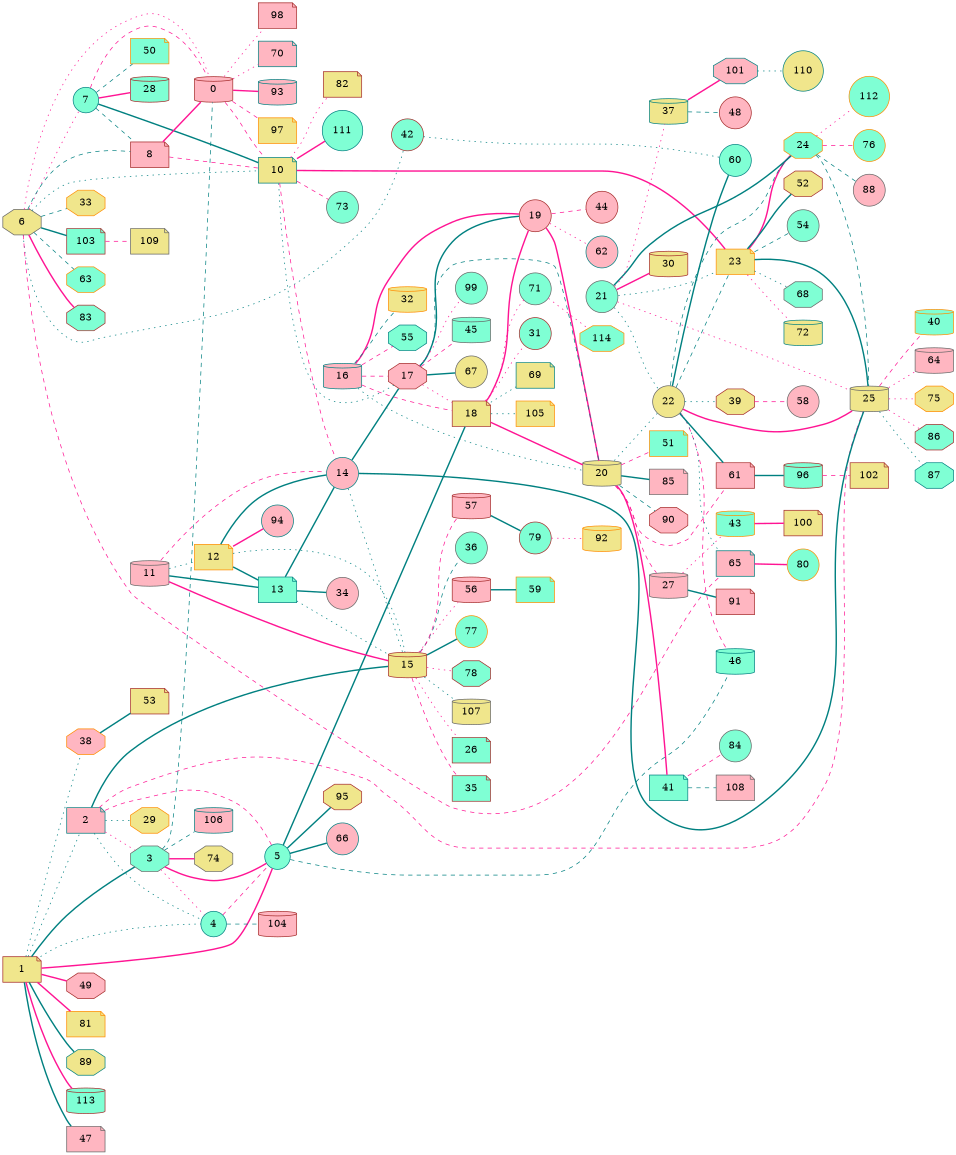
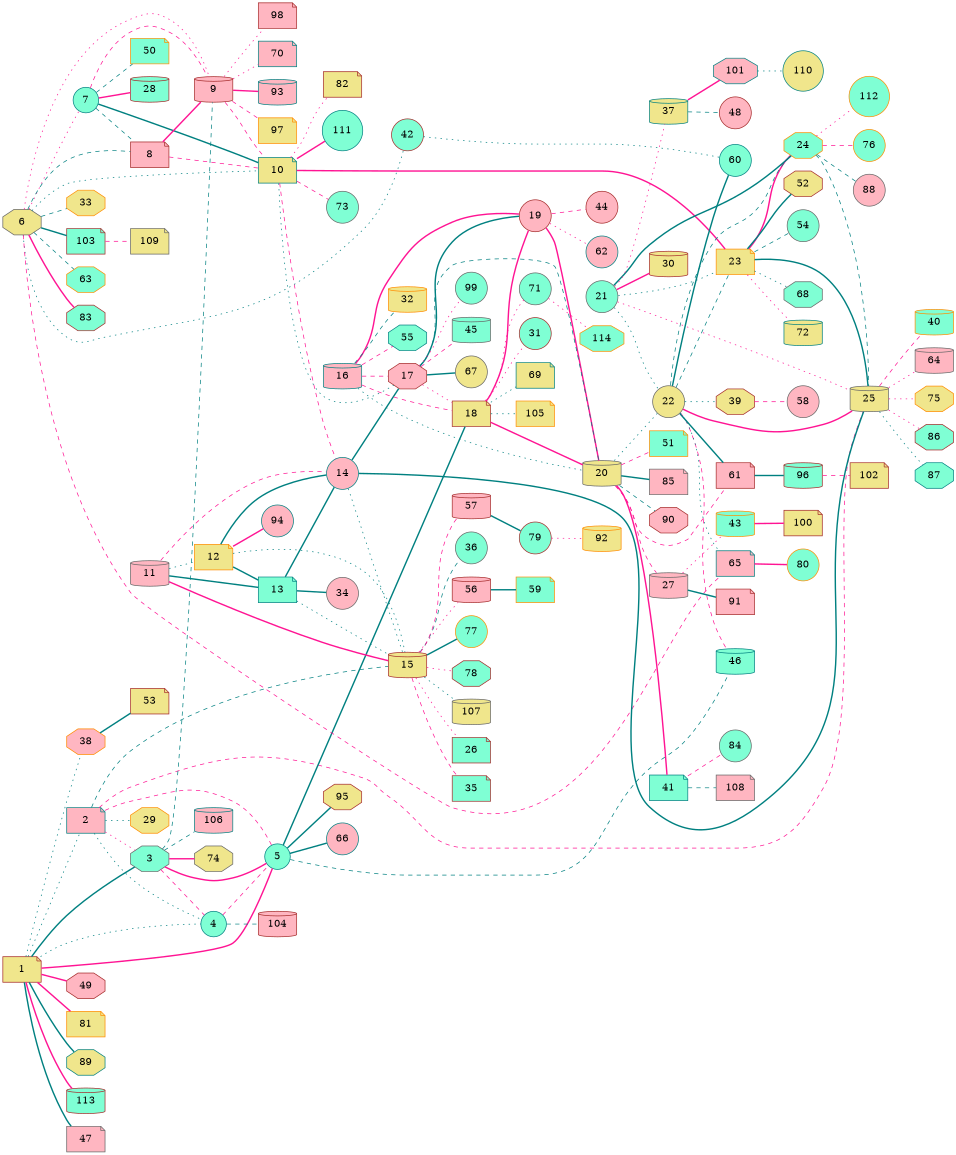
  graph {
    rankdir=LR
    node [color=brown fillcolor=aquamarine shape=note style=filled]
    edge [color=deeppink style=bold]
    1 [fillcolor=khaki]
    2 [color=teal fillcolor=lightpink]
    3 [color=gray40 shape=octagon]
    4 [color=teal shape=circle]
    5 [color=teal shape=circle]
    38 [color=darkorange fillcolor=lightpink shape=octagon]
    47 [color=gray40 fillcolor=lightpink]
    49 [fillcolor=lightpink shape=octagon]
    81 [color=darkorange fillcolor=khaki]
    89 [color=teal fillcolor=khaki shape=octagon]
    113 [shape=cylinder]
    15 [fillcolor=khaki shape=cylinder]
    25 [color=gray40 fillcolor=khaki shape=cylinder]
    29 [color=darkorange fillcolor=khaki shape=octagon]
-   9 [fillcolor=lightpink shape=cylinder label=0]
+   9 [fillcolor=lightpink shape=cylinder]
    74 [color=gray40 fillcolor=khaki shape=octagon]
    106 [color=teal fillcolor=lightpink shape=cylinder]
    104 [fillcolor=lightpink shape=cylinder]
    18 [fillcolor=khaki]
    46 [color=teal shape=cylinder]
    66 [color=teal fillcolor=lightpink shape=circle]
    95 [fillcolor=khaki shape=octagon]
    53 [fillcolor=khaki]
    26
    35
    36 [color=gray40 shape=circle]
    56 [fillcolor=lightpink shape=cylinder]
    57 [fillcolor=lightpink shape=cylinder]
    77 [color=darkorange shape=circle]
    78 [shape=octagon]
    107 [color=gray40 fillcolor=khaki shape=cylinder]
    40 [color=darkorange shape=cylinder]
    64 [color=gray40 fillcolor=lightpink shape=cylinder]
    75 [color=darkorange fillcolor=khaki shape=octagon]
    86 [shape=octagon]
    87 [color=teal shape=octagon]
    10 [color=teal fillcolor=khaki]
    70 [color=teal fillcolor=lightpink]
    93 [color=teal fillcolor=lightpink shape=cylinder]
    97 [color=darkorange fillcolor=khaki]
    98 [fillcolor=lightpink]
    19 [fillcolor=lightpink shape=circle]
    20 [color=gray40 fillcolor=khaki shape=cylinder]
    31 [shape=circle]
    69 [color=teal fillcolor=khaki]
    71 [color=gray40 shape=circle]
    105 [color=darkorange fillcolor=khaki]
    6 [color=gray40 fillcolor=khaki shape=octagon]
    7 [color=teal shape=circle]
    8 [fillcolor=lightpink]
    33 [color=darkorange fillcolor=khaki shape=octagon]
    42 [shape=circle]
    63 [color=darkorange shape=octagon]
    65 [color=teal fillcolor=lightpink]
    83 [shape=octagon]
    103
    28 [shape=cylinder]
    50 [color=darkorange]
    14 [color=teal fillcolor=lightpink shape=circle]
    17 [fillcolor=lightpink shape=octagon]
    23 [color=darkorange fillcolor=khaki]
    73 [color=gray40 shape=circle]
    82 [fillcolor=khaki]
    111 [color=teal shape=circle]
    60 [color=teal shape=circle]
    80 [color=darkorange shape=circle]
    109 [color=gray40 fillcolor=khaki]
    45 [color=gray40 shape=cylinder]
    67 [color=gray40 fillcolor=khaki shape=circle]
    99 [color=gray40 shape=circle]
    24 [color=darkorange shape=octagon]
    52 [fillcolor=khaki shape=octagon]
    54 [color=gray40 shape=circle]
    68 [color=gray40 shape=octagon]
    72 [color=teal fillcolor=khaki shape=cylinder]
    11 [color=gray40 fillcolor=lightpink shape=cylinder]
    12 [color=darkorange fillcolor=khaki]
    13 [color=teal]
    94 [color=teal fillcolor=lightpink shape=circle]
    34 [color=gray40 fillcolor=lightpink shape=circle]
    59 [color=darkorange]
    79 [shape=circle]
    16 [color=teal fillcolor=lightpink shape=cylinder]
    32 [color=darkorange fillcolor=khaki shape=cylinder]
    55 [color=teal shape=octagon]
    44 [fillcolor=lightpink shape=circle]
    62 [color=teal fillcolor=lightpink shape=circle]
    22 [color=gray40 fillcolor=khaki shape=circle]
    27 [color=gray40 fillcolor=lightpink shape=cylinder]
    41 [color=teal]
    51 [color=darkorange]
    61 [fillcolor=lightpink]
    85 [color=gray40 fillcolor=lightpink]
    90 [fillcolor=lightpink shape=octagon]
    114 [color=darkorange shape=octagon]
    39 [fillcolor=khaki shape=octagon]
    43 [color=darkorange shape=cylinder]
    91 [fillcolor=lightpink]
    84 [color=gray40 shape=circle]
    108 [color=gray40 fillcolor=lightpink]
    96 [shape=cylinder]
    21 [color=gray40 shape=circle]
    30 [fillcolor=khaki shape=cylinder]
    37 [color=teal fillcolor=khaki shape=cylinder]
    76 [color=darkorange shape=circle]
    88 [color=gray40 fillcolor=lightpink shape=circle]
    112 [color=darkorange shape=circle]
    48 [fillcolor=lightpink shape=circle]
    101 [color=teal fillcolor=lightpink shape=octagon]
    58 [color=gray40 fillcolor=lightpink shape=circle]
    100 [fillcolor=khaki]
    110 [color=teal fillcolor=khaki shape=circle]
    92 [color=darkorange fillcolor=khaki shape=cylinder]
    102 [fillcolor=khaki]
    1 -- 2 [color=teal style=dotted]
    1 -- 3 [color=teal]
    1 -- 4 [color=teal style=dotted]
    1 -- 5
    1 -- 38 [color=teal style=dotted]
    1 -- 47 [color=teal]
    1 -- 49
    1 -- 81
    1 -- 89 [color=teal]
    1 -- 113
    2 -- 3 [style=dotted]
    2 -- 4 [color=teal style=dotted]
    2 -- 5 [style=dashed]
-   2 -- 15 [color=teal]
+   2 -- 15 [color=teal style=dashed]
    2 -- 25 [style=dashed]
    2 -- 29 [color=teal style=dotted]
-   3 -- 4 [style=dotted]
+   3 -- 4 [style=dashed]
    3 -- 5
    3 -- 9 [color=teal style=dashed]
    3 -- 74
    3 -- 106 [color=teal style=dashed]
    4 -- 5 [style=dashed]
    4 -- 104 [color=teal style=dashed]
    5 -- 18 [color=teal]
    5 -- 46 [color=teal style=dashed]
    5 -- 66 [color=teal]
    5 -- 95 [color=teal]
    38 -- 53 [color=teal]
    15 -- 26 [style=dotted]
    15 -- 35 [style=dashed]
    15 -- 36 [color=teal style=dashed]
    15 -- 56 [style=dotted]
    15 -- 57 [style=dashed]
    15 -- 77 [color=teal]
    15 -- 78 [style=dotted]
    15 -- 107 [color=teal style=dotted]
    25 -- 40 [style=dashed]
    25 -- 64 [style=dotted]
    25 -- 75 [style=dotted]
    25 -- 86 [style=dotted]
    25 -- 87 [color=teal style=dotted]
    9 -- 10 [style=dashed]
    9 -- 70 [style=dotted]
    9 -- 93
    9 -- 97 [style=dashed]
    9 -- 98 [style=dotted]
    18 -- 19
    18 -- 20
    18 -- 31 [style=dotted]
    18 -- 69 [color=teal style=dotted]
    18 -- 71 [style=dotted]
    18 -- 105 [color=teal style=dotted]
    56 -- 59 [color=teal]
    57 -- 79 [color=teal]
    10 -- 14 [style=dashed]
    10 -- 17 [color=teal style=dotted]
    10 -- 23
    10 -- 73 [style=dashed]
    10 -- 82 [style=dotted]
    10 -- 111
    19 -- 20
    19 -- 44 [style=dashed]
    19 -- 62 [style=dotted]
    20 -- 22 [color=teal style=dotted]
    20 -- 27 [style=dashed]
    20 -- 41
    20 -- 51 [style=dashed]
    20 -- 61 [style=dashed]
    20 -- 85 [color=teal]
    20 -- 90 [color=teal style=dashed]
    71 -- 114 [style=dotted]
    6 -- 9 [style=dotted]
    6 -- 10 [color=teal style=dotted]
    6 -- 7 [style=dotted]
    6 -- 8 [color=teal style=dashed]
    6 -- 33 [color=teal style=dashed]
    6 -- 42 [color=teal style=dotted]
    6 -- 63 [color=teal style=dashed]
    6 -- 65 [style=dashed]
    6 -- 83
    6 -- 103 [color=teal]
    7 -- 9 [style=dashed]
    7 -- 10 [color=teal]
    7 -- 8 [color=teal style=dashed]
    7 -- 28
    7 -- 50 [color=teal style=dashed]
    8 -- 9
    8 -- 10 [style=dashed]
    42 -- 60 [color=teal style=dotted]
    65 -- 80
    103 -- 109 [style=dashed]
    14 -- 15 [color=teal style=dotted]
    14 -- 25 [color=teal]
    14 -- 17 [color=teal]
    17 -- 18 [style=dotted]
    17 -- 19 [color=teal]
    17 -- 20 [color=teal style=dashed]
    17 -- 45 [style=dashed]
    17 -- 67 [color=teal]
    17 -- 99 [style=dotted]
    23 -- 25 [color=teal]
    23 -- 24
    23 -- 52 [color=teal]
    23 -- 54 [color=teal style=dashed]
    23 -- 68 [color=teal style=dotted]
    23 -- 72 [style=dotted]
    24 -- 25 [color=teal style=dashed]
    24 -- 76 [style=dashed]
    24 -- 88 [color=teal style=dashed]
    24 -- 112 [style=dotted]
    11 -- 15
    11 -- 14 [style=dashed]
    11 -- 12 [color=teal style=dotted]
    11 -- 13 [color=teal]
    12 -- 15 [color=teal style=dotted]
    12 -- 14 [color=teal]
    12 -- 13 [color=teal]
    12 -- 94
    13 -- 15 [color=teal style=dotted]
    13 -- 14 [color=teal]
    13 -- 34 [color=teal]
    79 -- 92 [style=dotted]
    16 -- 18 [style=dashed]
    16 -- 19
    16 -- 20 [color=teal style=dotted]
    16 -- 17 [style=dashed]
    16 -- 32 [color=teal style=dashed]
    16 -- 55 [style=dashed]
    22 -- 25
    22 -- 46 [style=dashed]
    22 -- 65 [color=teal style=dotted]
    22 -- 23 [color=teal style=dashed]
    22 -- 60 [color=teal]
    22 -- 24 [color=teal style=dashed]
    22 -- 61 [color=teal]
    22 -- 39 [color=teal style=dotted]
    27 -- 43 [style=dotted]
    27 -- 91 [color=teal]
    41 -- 84 [style=dashed]
    41 -- 108 [color=teal style=dashed]
    61 -- 96 [color=teal]
    39 -- 58 [style=dashed]
    43 -- 100
    96 -- 102 [style=dashed]
    21 -- 25 [style=dotted]
    21 -- 23 [color=teal style=dotted]
    21 -- 24 [color=teal]
    21 -- 22 [color=teal style=dotted]
    21 -- 30
    21 -- 37 [style=dotted]
    37 -- 48 [color=teal style=dashed]
    37 -- 101
    101 -- 110 [color=teal style=dotted]
  }
